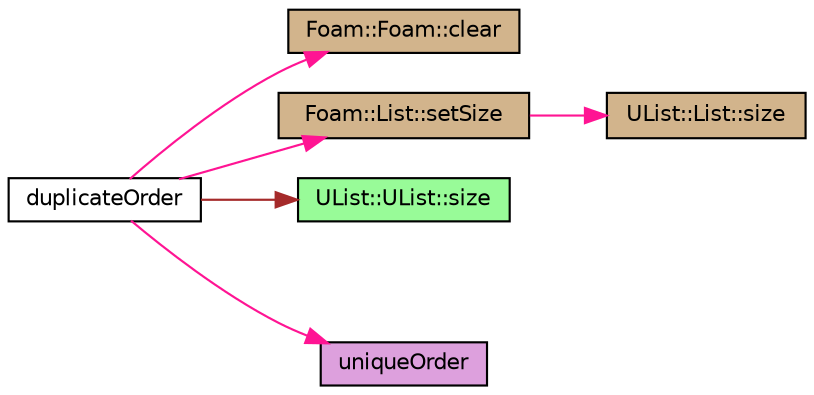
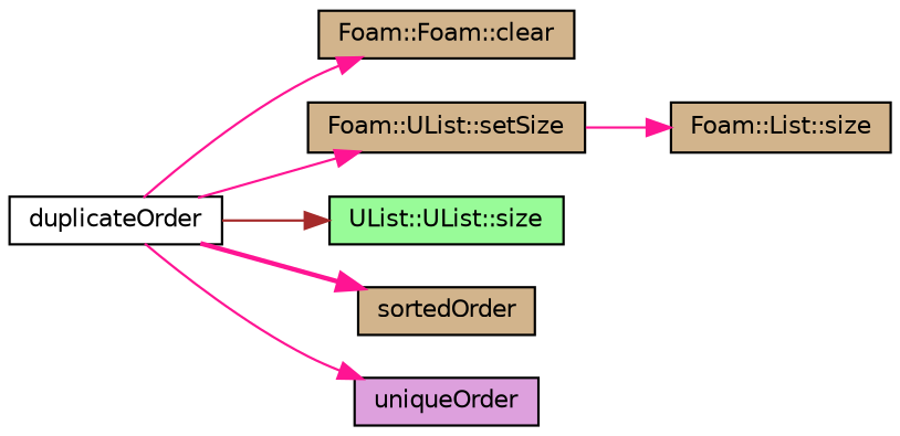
  digraph {
    rankdir=LR
    node [color=black fillcolor=tan fontname=Helvetica fontsize=10 shape=record style=filled]
    edge [color=deeppink fontname=Helvetica fontsize=10 labelfontname=Helvetica labelfontsize=10 style=solid]
    n1 [fillcolor=white fontcolor=black height=0.2 label=duplicateOrder width=0.4]
    n2 [height=0.2 label="Foam::Foam::clear" width=0.4]
-   n3 [height=0.2 label="Foam::List::setSize" width=0.4]
+   n3 [height=0.2 label="Foam::UList::setSize" width=0.4]
    n4 [fillcolor=palegreen height=0.2 label="UList::UList::size" width=0.4]
+   n5 [height=0.2 label=sortedOrder width=0.4]
    n6 [fillcolor=plum height=0.2 label=uniqueOrder width=0.4]
-   n7 [height=0.2 label="UList::List::size" width=0.4]
+   n7 [height=0.2 label="Foam::List::size" width=0.4]
    n1 -> n2
    n1 -> n3
    n1 -> n4 [color=brown]
+   n1 -> n5 [style=bold]
    n1 -> n6
    n3 -> n7
  }
